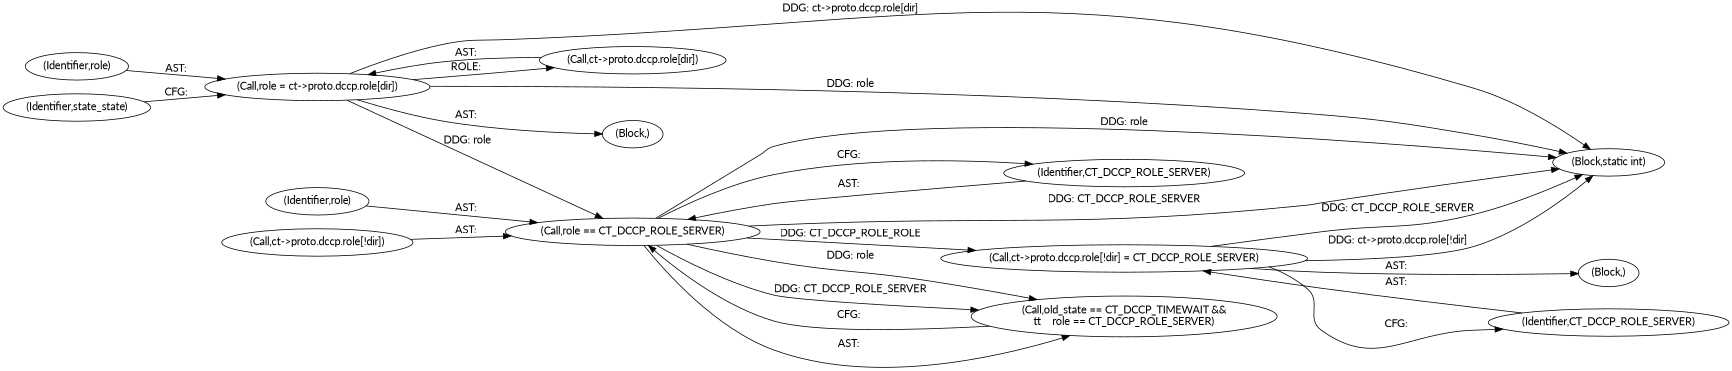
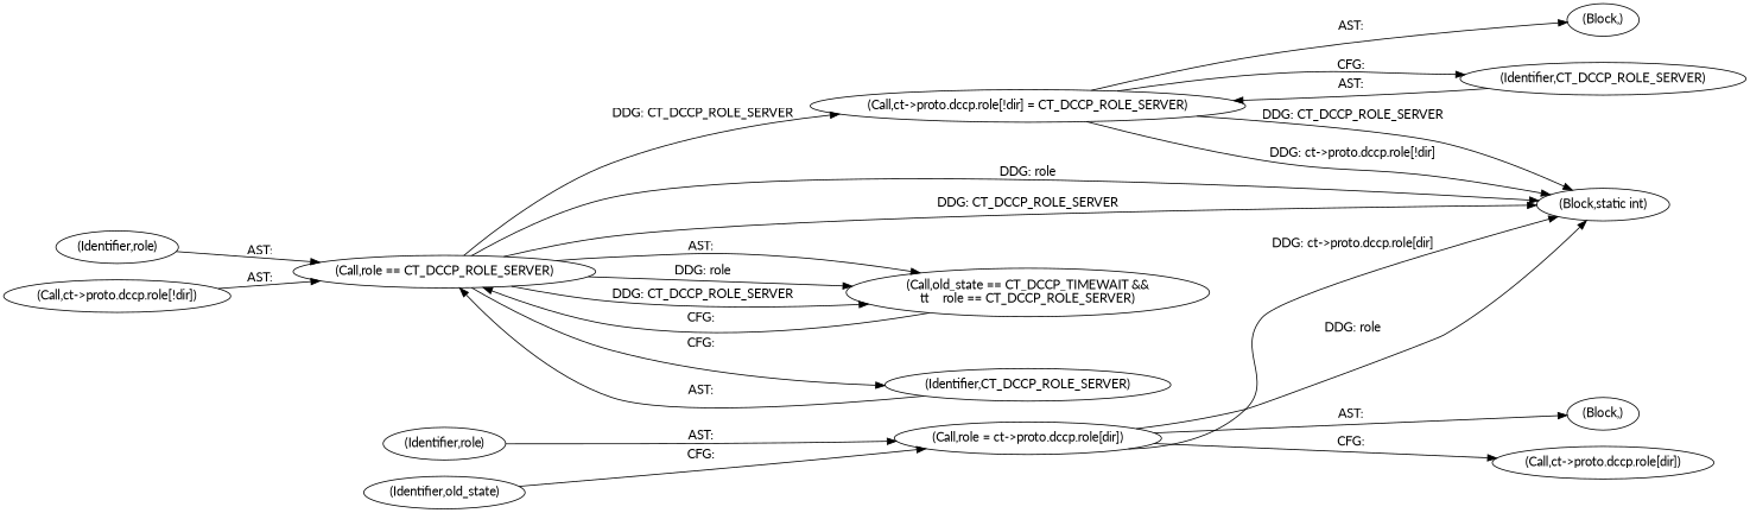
  digraph {
    fontname=Lato
    rankdir=LR
    node [fontname=Lato]
    edge [fontname=Lato]
    n1 [label="(Call,ct->proto.dccp.role[!dir] = CT_DCCP_ROLE_SERVER)"]
    n2 [label="(Block,)"]
    n3 [label="(Identifier,CT_DCCP_ROLE_SERVER)"]
    n4 [label="(Block,static int)"]
    n5 [label="(Call,role == CT_DCCP_ROLE_SERVER)"]
    n6 [label="(Call,old_state == CT_DCCP_TIMEWAIT &&\n\t\t    role == CT_DCCP_ROLE_SERVER)"]
    n7 [label="(Identifier,CT_DCCP_ROLE_SERVER)"]
    n8 [label="(Call,role = ct->proto.dccp.role[dir])"]
    n9 [label="(Block,)"]
    n10 [label="(Call,ct->proto.dccp.role[dir])"]
    n11 [label="(Identifier,role)"]
    n12 [label="(Identifier,role)"]
-   n13 [label="(Identifier,state_state)"]
+   n13 [label="(Identifier,old_state)"]
    n14 [label="(Call,ct->proto.dccp.role[!dir])"]
    n1 -> n2 [label="AST: "]
    n1 -> n3 [label="CFG: "]
    n1 -> n4 [label="DDG: CT_DCCP_ROLE_SERVER"]
    n1 -> n4 [label="DDG: ct->proto.dccp.role[!dir]"]
    n3 -> n1 [label="AST: "]
-   n5 -> n1 [label="DDG: CT_DCCP_ROLE_ROLE"]
+   n5 -> n1 [label="DDG: CT_DCCP_ROLE_SERVER"]
    n5 -> n4 [label="DDG: role"]
    n5 -> n4 [label="DDG: CT_DCCP_ROLE_SERVER"]
    n5 -> n6 [label="AST: "]
    n5 -> n6 [label="DDG: role"]
    n5 -> n6 [label="DDG: CT_DCCP_ROLE_SERVER"]
    n5 -> n7 [label="CFG: "]
    n6 -> n5 [label="CFG: "]
    n7 -> n5 [label="AST: "]
    n8 -> n4 [label="DDG: ct->proto.dccp.role[dir]"]
    n8 -> n4 [label="DDG: role"]
-   n8 -> n5 [label="DDG: role"]
    n8 -> n9 [label="AST: "]
-   n8 -> n10 [label="ROLE: "]
-   n10 -> n8 [label="AST: "]
+   n8 -> n10 [label="CFG: "]
    n11 -> n5 [label="AST: "]
    n12 -> n8 [label="AST: "]
    n13 -> n8 [label="CFG: "]
    n14 -> n5 [label="AST: "]
  }
